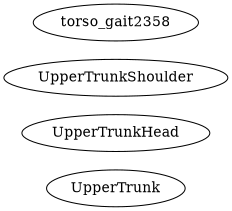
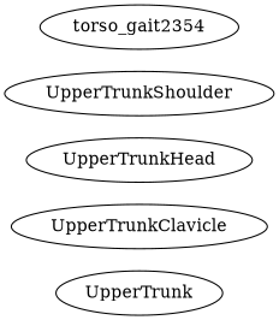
  digraph {
    rankdir=LR
    UpperTrunk
+   UpperTrunkClavicle
    UpperTrunkHead
    UpperTrunkShoulder
-   torso_gait2354 [label=torso_gait2358]
+   torso_gait2354
  }
